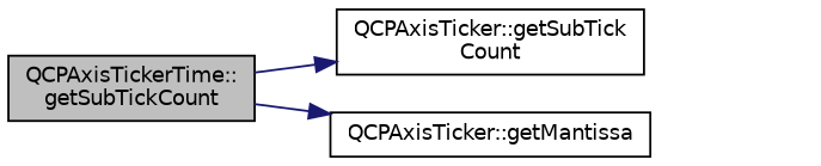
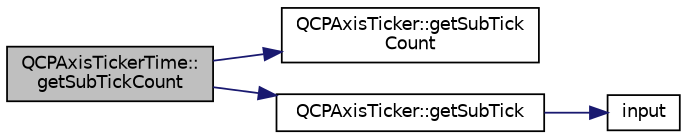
  digraph {
    rankdir=LR
    node [color=black fillcolor=white fontname=Helvetica fontsize=10 shape=record style=filled]
    edge [color=midnightblue fontname=Helvetica fontsize=10 labelfontname=Helvetica labelfontsize=10 style=solid]
    n1 [fillcolor=grey75 fontcolor=black height=0.2 label="QCPAxisTickerTime::\lgetSubTickCount" width=0.4]
    n2 [height=0.2 label="QCPAxisTicker::getSubTick\lCount" width=0.4]
-   n3 [height=0.2 label="QCPAxisTicker::getMantissa" width=0.4]
+   n3 [height=0.2 label="QCPAxisTicker::getSubTick" width=0.4]
+   n4 [height=0.2 label=input width=0.4]
    n1 -> n2
    n1 -> n3
+   n3 -> n4
  }
